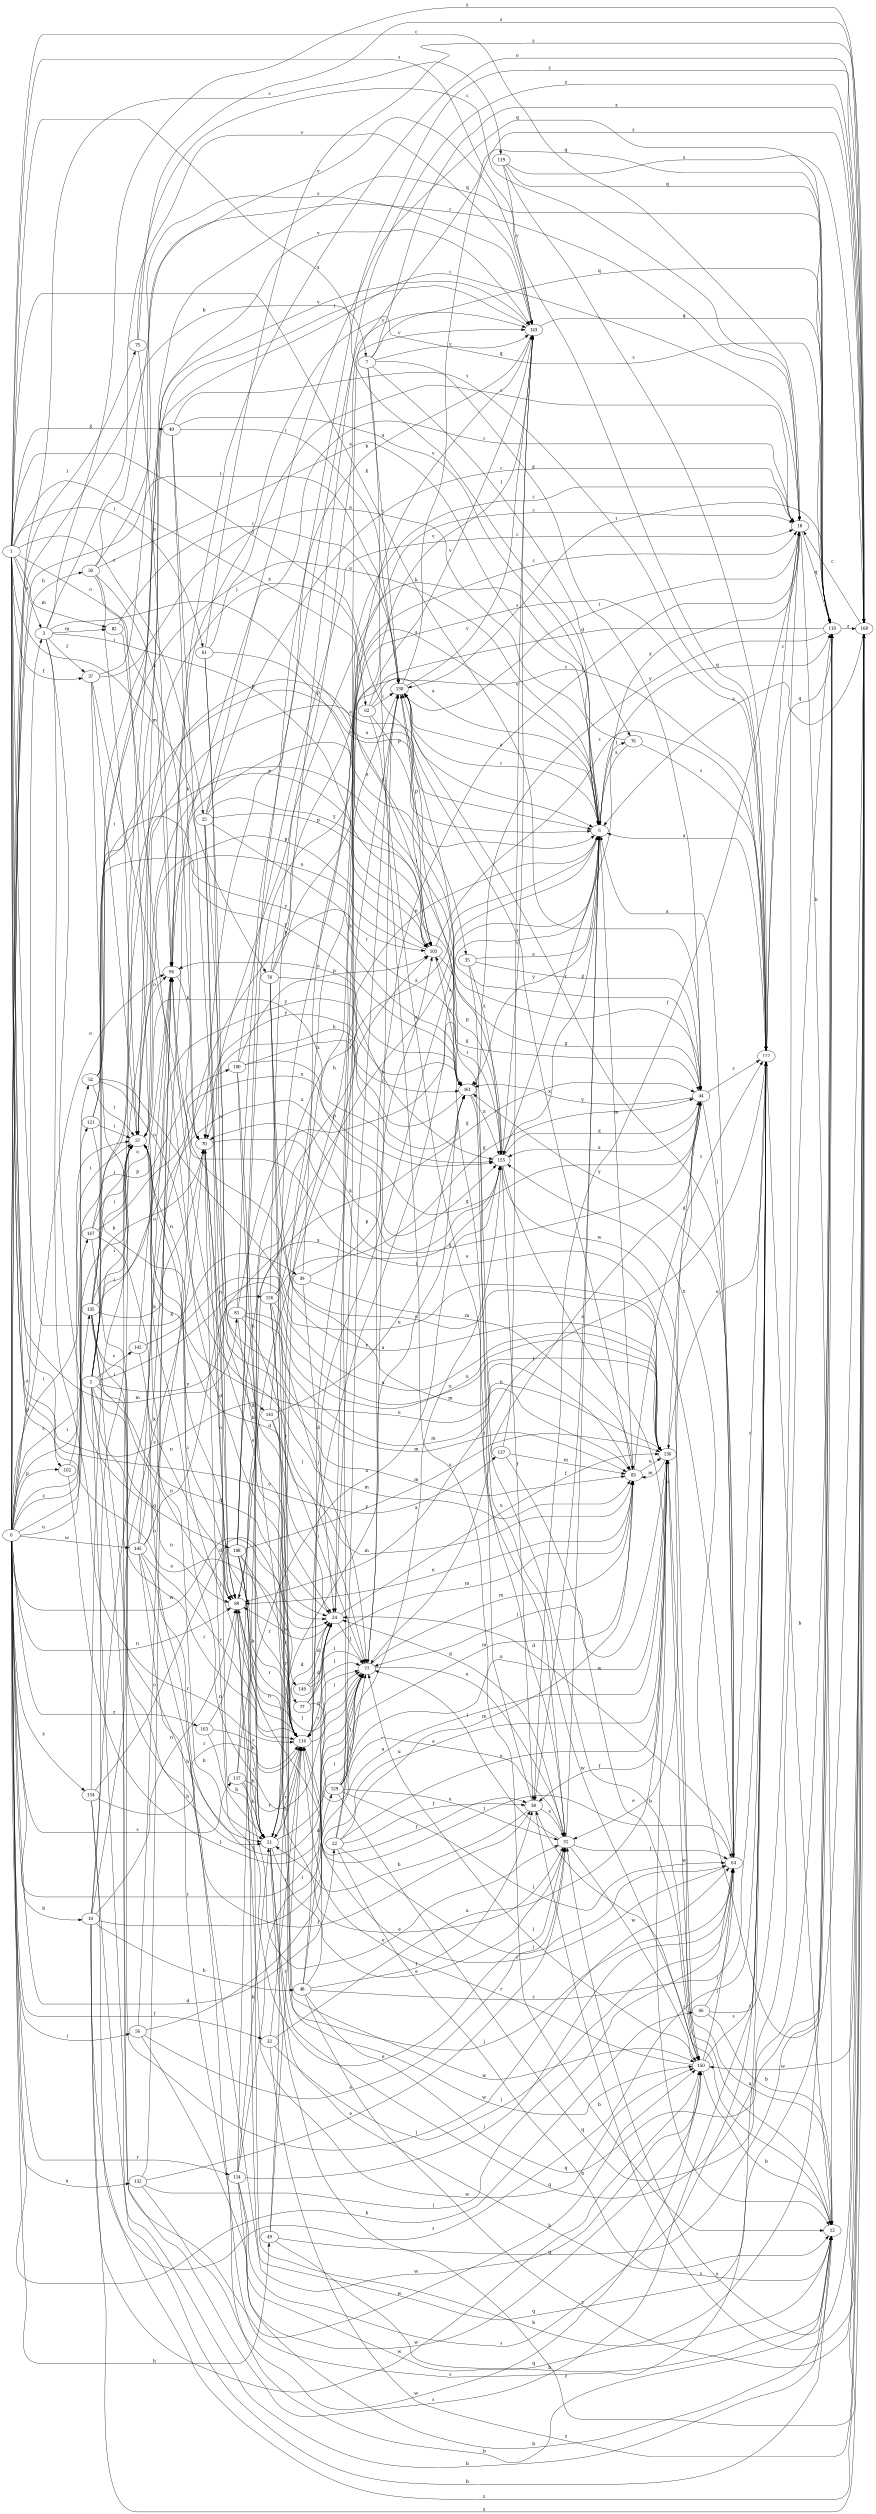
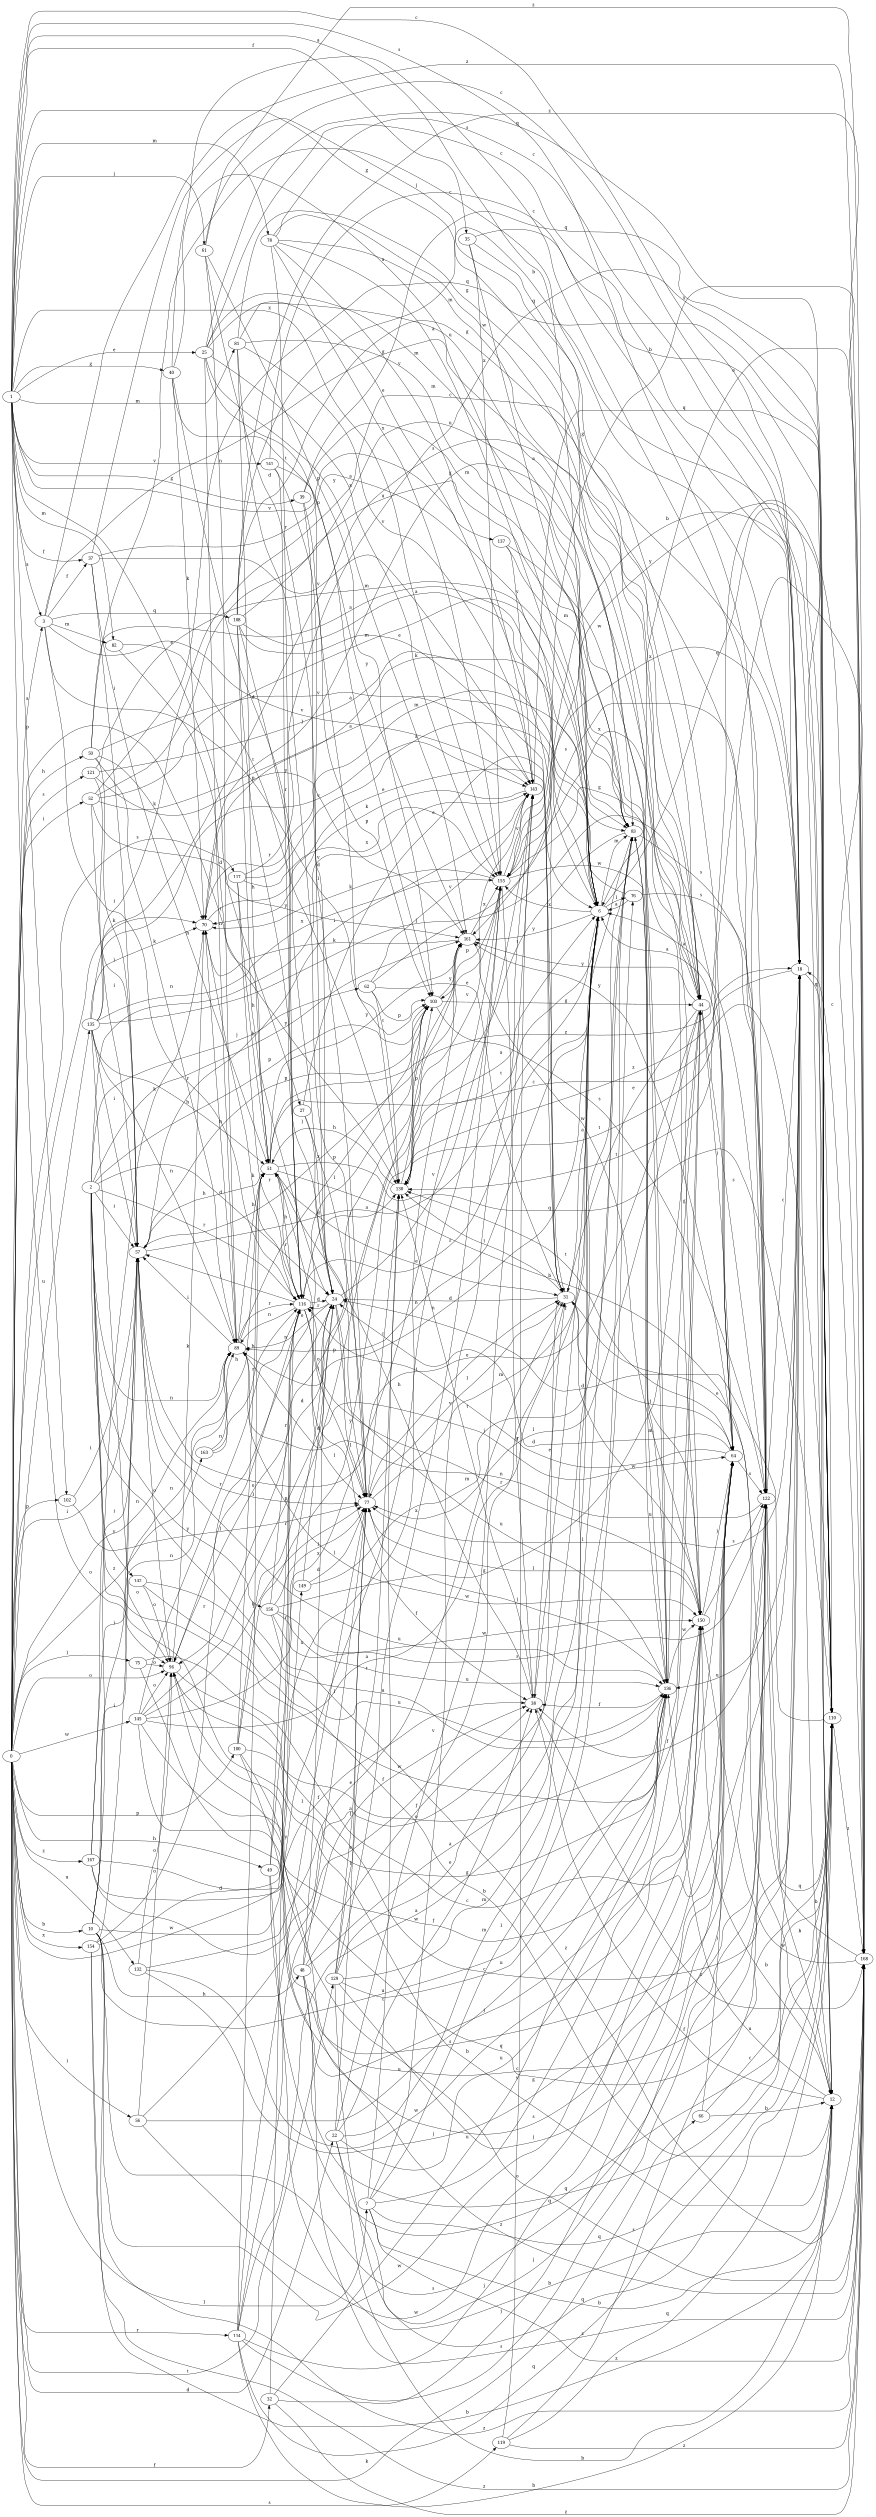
  strict digraph {
    fontname="Noto Serif"
    rankdir=LR
    node [fontname="Noto Serif"]
    edge [fontname="Noto Serif"]
    0
    3
    7
    10
    22
    32
    49
    50
    52
    56
    57
    66
    70
    75
    89
    96
    100
    102
    114
    117
    119
    121
    129
    130
    132
    135
    145
    149
    154
    163
    167
    37
    44
    82
    103
    116
    143
    108
    168
    12
    76
    110
    48
    122
    136
    150
    161
    38
    83
    77
    64
    6
    24
    18
    31
    155
    51
    1
    25
    27
    35
    39
    40
    61
    78
    81
    137
    141
    2
    62
    142
    156
    0 -> 3 [label=a]
-   0 -> 7 [label=b]
+   0 -> 7 [label=l]
    0 -> 10 [label=b]
    0 -> 22 [label=d]
    0 -> 32 [label=f]
    0 -> 49 [label=h]
    0 -> 50 [label=h]
    0 -> 52 [label=i]
    0 -> 56 [label=i]
    0 -> 57 [label=i]
    0 -> 66 [label=k]
    0 -> 70 [label=k]
    0 -> 75 [label=l]
    0 -> 89 [label=n]
    0 -> 96 [label=o]
    0 -> 100 [label=p]
    0 -> 102 [label=p]
    0 -> 114 [label=r]
    0 -> 117 [label=s]
    0 -> 119 [label=s]
    0 -> 121 [label=s]
    0 -> 129 [label=t]
    0 -> 130 [label=t]
    0 -> 132 [label=u]
    0 -> 135 [label=u]
    0 -> 145 [label=w]
    0 -> 149 [label=w]
    0 -> 154 [label=x]
    0 -> 163 [label=z]
    0 -> 167 [label=z]
    3 -> 37 [label=f]
    3 -> 44 [label=g]
    3 -> 82 [label=m]
    3 -> 103 [label=p]
    3 -> 116 [label=r]
    3 -> 143 [label=v]
    3 -> 108 [label=q]
    3 -> 168 [label=z]
    7 -> 130 [label=t]
    7 -> 44 [label=g]
    7 -> 143 [label=v]
    7 -> 168 [label=z]
    7 -> 12 [label=b]
    7 -> 76 [label=l]
    7 -> 110 [label=q]
    10 -> 57 [label=i]
    10 -> 70 [label=k]
    10 -> 89 [label=n]
    10 -> 168 [label=z]
    10 -> 48 [label=h]
    10 -> 122 [label=s]
    10 -> 136 [label=u]
    10 -> 150 [label=w]
    10 -> 161 [label=y]
    22 -> 143 [label=v]
    22 -> 12 [label=b]
    22 -> 136 [label=u]
    22 -> 38 [label=f]
    22 -> 83 [label=m]
    22 -> 77 [label=l]
    22 -> 64 [label=j]
    32 -> 116 [label=r]
    32 -> 168 [label=z]
    32 -> 136 [label=u]
    32 -> 64 [label=j]
    49 -> 116 [label=r]
    49 -> 12 [label=b]
    49 -> 110 [label=q]
    49 -> 24 [label=d]
    50 -> 57 [label=i]
    50 -> 70 [label=k]
    50 -> 89 [label=n]
    50 -> 143 [label=v]
    50 -> 6 [label=a]
    50 -> 18 [label=c]
    52 -> 57 [label=i]
    52 -> 110 [label=q]
    52 -> 136 [label=u]
    52 -> 161 [label=y]
    52 -> 83 [label=m]
    52 -> 6 [label=a]
    56 -> 96 [label=o]
    56 -> 136 [label=u]
    56 -> 150 [label=w]
    56 -> 31 [label=e]
    57 -> 96 [label=o]
    57 -> 103 [label=p]
    57 -> 136 [label=u]
    57 -> 77 [label=l]
    57 -> 6 [label=a]
    57 -> 155 [label=x]
    57 -> 51 [label=h]
    66 -> 12 [label=b]
    66 -> 64 [label=j]
    66 -> 18 [label=c]
    70 -> 89 [label=n]
    70 -> 44 [label=g]
    70 -> 83 [label=m]
    70 -> 31 [label=e]
    75 -> 96 [label=o]
    75 -> 168 [label=z]
    75 -> 18 [label=c]
    89 -> 57 [label=i]
    89 -> 103 [label=p]
    89 -> 116 [label=r]
    89 -> 150 [label=w]
    89 -> 64 [label=j]
    89 -> 51 [label=h]
    96 -> 70 [label=k]
    96 -> 110 [label=q]
    96 -> 18 [label=c]
    100 -> 44 [label=g]
    100 -> 103 [label=p]
    100 -> 161 [label=y]
    100 -> 64 [label=j]
    100 -> 18 [label=c]
    100 -> 51 [label=h]
    102 -> 57 [label=i]
    102 -> 77 [label=l]
    114 -> 12 [label=b]
    114 -> 110 [label=q]
    114 -> 122 [label=s]
+   114 -> 38 [label=f]
    114 -> 77 [label=l]
    114 -> 64 [label=j]
    114 -> 6 [label=a]
    114 -> 51 [label=h]
    117 -> 116 [label=r]
    117 -> 110 [label=q]
    117 -> 6 [label=a]
    117 -> 155 [label=x]
    117 -> 51 [label=h]
    119 -> 143 [label=v]
    119 -> 168 [label=z]
    119 -> 110 [label=q]
    119 -> 122 [label=s]
    121 -> 57 [label=i]
    121 -> 161 [label=y]
    121 -> 83 [label=m]
    121 -> 6 [label=a]
    129 -> 130 [label=t]
    129 -> 110 [label=q]
    129 -> 136 [label=u]
    129 -> 83 [label=m]
    129 -> 77 [label=l]
    129 -> 64 [label=j]
    129 -> 31 [label=e]
    129 -> 155 [label=x]
    130 -> 103 [label=p]
    130 -> 143 [label=v]
    130 -> 168 [label=z]
    130 -> 6 [label=a]
    130 -> 51 [label=h]
    132 -> 96 [label=o]
    132 -> 150 [label=w]
    132 -> 64 [label=j]
    132 -> 31 [label=e]
    135 -> 57 [label=i]
    135 -> 70 [label=k]
    135 -> 89 [label=n]
    135 -> 96 [label=o]
    135 -> 143 [label=v]
    135 -> 122 [label=s]
    135 -> 64 [label=j]
    135 -> 18 [label=c]
    135 -> 155 [label=x]
    135 -> 51 [label=h]
    145 -> 96 [label=o]
    145 -> 103 [label=p]
    145 -> 116 [label=r]
    145 -> 122 [label=s]
    145 -> 150 [label=w]
    145 -> 77 [label=l]
    145 -> 6 [label=a]
    145 -> 155 [label=x]
    149 -> 83 [label=m]
    149 -> 77 [label=l]
    149 -> 24 [label=d]
    154 -> 57 [label=i]
    154 -> 116 [label=r]
    154 -> 168 [label=z]
    154 -> 12 [label=b]
    154 -> 24 [label=d]
    163 -> 89 [label=n]
    163 -> 116 [label=r]
    163 -> 51 [label=h]
    167 -> 57 [label=i]
    167 -> 89 [label=n]
    167 -> 38 [label=f]
    167 -> 6 [label=a]
    167 -> 155 [label=x]
    37 -> 57 [label=i]
    37 -> 143 [label=v]
    37 -> 64 [label=j]
    37 -> 6 [label=a]
    37 -> 51 [label=h]
    44 -> 57 [label=i]
    44 -> 122 [label=s]
    44 -> 161 [label=y]
    44 -> 77 [label=l]
    44 -> 64 [label=j]
    44 -> 31 [label=e]
    44 -> 155 [label=x]
    82 -> 130 [label=t]
    82 -> 24 [label=d]
    103 -> 96 [label=o]
    103 -> 44 [label=g]
    103 -> 122 [label=s]
    103 -> 161 [label=y]
    116 -> 57 [label=i]
    116 -> 70 [label=k]
    116 -> 89 [label=n]
    116 -> 130 [label=t]
    116 -> 38 [label=f]
    116 -> 77 [label=l]
    116 -> 24 [label=d]
    116 -> 51 [label=h]
    143 -> 57 [label=i]
    143 -> 70 [label=k]
    143 -> 110 [label=q]
    108 -> 44 [label=g]
    108 -> 116 [label=r]
    108 -> 168 [label=z]
    108 -> 12 [label=b]
    108 -> 136 [label=u]
    108 -> 77 [label=l]
    108 -> 6 [label=a]
    108 -> 31 [label=e]
    108 -> 51 [label=h]
    168 -> 96 [label=o]
    168 -> 150 [label=w]
    168 -> 6 [label=a]
    168 -> 18 [label=c]
    168 -> 31 [label=e]
    168 -> 155 [label=x]
    12 -> 136 [label=u]
    12 -> 38 [label=f]
    76 -> 70 [label=k]
    76 -> 122 [label=s]
    76 -> 6 [label=a]
    110 -> 130 [label=t]
    110 -> 168 [label=z]
    110 -> 161 [label=y]
    110 -> 24 [label=d]
    48 -> 168 [label=z]
    48 -> 110 [label=q]
    48 -> 122 [label=s]
    48 -> 38 [label=f]
    48 -> 77 [label=l]
    48 -> 6 [label=a]
    48 -> 24 [label=d]
    122 -> 89 [label=n]
    122 -> 12 [label=b]
    122 -> 110 [label=q]
    122 -> 136 [label=u]
    122 -> 6 [label=a]
    122 -> 18 [label=c]
    136 -> 96 [label=o]
    136 -> 44 [label=g]
    136 -> 150 [label=w]
    136 -> 38 [label=f]
    136 -> 83 [label=m]
    136 -> 77 [label=l]
    150 -> 116 [label=r]
    150 -> 12 [label=b]
    150 -> 122 [label=s]
    150 -> 77 [label=l]
    150 -> 64 [label=j]
    161 -> 70 [label=k]
    161 -> 96 [label=o]
    161 -> 150 [label=w]
    161 -> 155 [label=x]
    38 -> 130 [label=t]
    38 -> 168 [label=z]
    38 -> 31 [label=e]
    38 -> 51 [label=h]
    83 -> 89 [label=n]
    83 -> 130 [label=t]
    83 -> 122 [label=s]
    83 -> 136 [label=u]
    77 -> 130 [label=t]
    77 -> 83 [label=m]
    77 -> 31 [label=e]
    64 -> 130 [label=t]
    64 -> 116 [label=r]
    64 -> 122 [label=s]
    64 -> 161 [label=y]
    64 -> 6 [label=a]
    64 -> 24 [label=d]
    6 -> 89 [label=n]
    6 -> 130 [label=t]
    6 -> 116 [label=r]
    6 -> 76 [label=l]
    6 -> 110 [label=q]
    6 -> 161 [label=y]
    6 -> 38 [label=f]
    6 -> 83 [label=m]
    6 -> 155 [label=x]
    24 -> 89 [label=n]
    24 -> 96 [label=o]
    24 -> 116 [label=r]
    24 -> 143 [label=v]
    24 -> 136 [label=u]
    24 -> 77 [label=l]
    18 -> 130 [label=t]
    18 -> 12 [label=b]
    18 -> 110 [label=q]
    18 -> 38 [label=f]
    18 -> 77 [label=l]
    18 -> 155 [label=x]
    31 -> 130 [label=t]
    31 -> 150 [label=w]
    31 -> 77 [label=l]
    31 -> 64 [label=j]
    31 -> 6 [label=a]
    31 -> 24 [label=d]
    155 -> 70 [label=k]
    155 -> 44 [label=g]
    155 -> 103 [label=p]
    155 -> 143 [label=v]
    155 -> 12 [label=b]
    155 -> 150 [label=w]
    155 -> 38 [label=f]
    51 -> 116 [label=r]
    51 -> 168 [label=z]
    51 -> 12 [label=b]
    51 -> 110 [label=q]
    51 -> 161 [label=y]
    51 -> 77 [label=l]
    51 -> 18 [label=c]
    51 -> 31 [label=e]
    1 -> 3 [label=a]
    1 -> 96 [label=o]
    1 -> 102 [label=p]
    1 -> 37 [label=f]
    1 -> 44 [label=g]
    1 -> 82 [label=m]
    1 -> 122 [label=s]
    1 -> 6 [label=a]
    1 -> 18 [label=c]
    1 -> 155 [label=x]
    1 -> 25 [label=e]
    1 -> 27 [label=e]
    1 -> 35 [label=f]
    1 -> 39 [label=g]
    1 -> 40 [label=g]
    1 -> 61 [label=j]
    1 -> 78 [label=m]
    1 -> 81 [label=m]
    1 -> 137 [label=v]
    1 -> 141 [label=v]
    25 -> 89 [label=n]
    25 -> 103 [label=p]
    25 -> 110 [label=q]
    25 -> 161 [label=y]
    25 -> 83 [label=m]
    25 -> 18 [label=c]
    25 -> 31 [label=e]
    25 -> 155 [label=x]
    27 -> 77 [label=l]
    27 -> 24 [label=d]
    27 -> 31 [label=e]
    35 -> 44 [label=g]
    35 -> 12 [label=b]
    35 -> 6 [label=a]
    35 -> 155 [label=x]
    39 -> 103 [label=p]
    39 -> 110 [label=q]
    39 -> 83 [label=m]
    39 -> 24 [label=d]
    40 -> 70 [label=k]
    40 -> 130 [label=t]
    40 -> 122 [label=s]
    40 -> 6 [label=a]
    40 -> 24 [label=d]
    61 -> 89 [label=n]
    61 -> 103 [label=p]
    61 -> 168 [label=z]
    61 -> 24 [label=d]
    61 -> 18 [label=c]
    78 -> 116 [label=r]
    78 -> 143 [label=v]
    78 -> 150 [label=w]
    78 -> 83 [label=m]
    78 -> 6 [label=a]
    78 -> 18 [label=c]
    78 -> 155 [label=x]
    81 -> 44 [label=g]
    81 -> 143 [label=v]
    81 -> 136 [label=u]
    81 -> 83 [label=m]
    81 -> 77 [label=l]
    81 -> 51 [label=h]
    137 -> 143 [label=v]
    137 -> 150 [label=w]
    137 -> 83 [label=m]
    141 -> 116 [label=r]
    141 -> 161 [label=y]
    141 -> 77 [label=l]
    141 -> 18 [label=c]
    2 -> 57 [label=i]
    2 -> 89 [label=n]
    2 -> 103 [label=p]
    2 -> 116 [label=r]
    2 -> 143 [label=v]
    2 -> 12 [label=b]
    2 -> 136 [label=u]
    2 -> 150 [label=w]
    2 -> 161 [label=y]
    2 -> 24 [label=d]
    2 -> 62 [label=j]
    2 -> 142 [label=v]
    2 -> 156 [label=y]
    62 -> 130 [label=t]
    62 -> 103 [label=p]
    62 -> 143 [label=v]
    62 -> 122 [label=s]
    62 -> 31 [label=e]
    142 -> 96 [label=o]
    142 -> 12 [label=b]
    142 -> 136 [label=u]
    156 -> 44 [label=g]
    156 -> 116 [label=r]
    156 -> 168 [label=z]
    156 -> 122 [label=s]
    156 -> 136 [label=u]
    156 -> 150 [label=w]
    156 -> 77 [label=l]
  }
